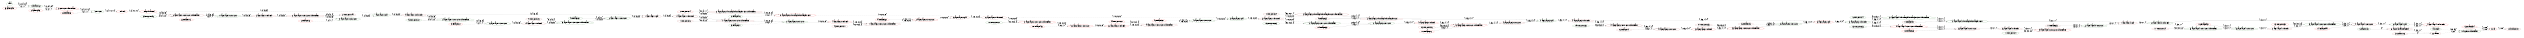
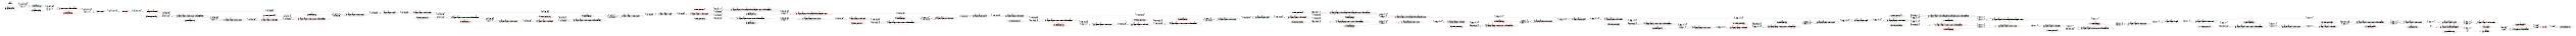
  strict digraph {
    rankdir=LR
    node [color=brown type=Constant]
    edge [arrowhead=onormal style=dashed]
    "0 data" [color=darkgreen type=nncf_model_input]
    "2 Subtract_1082" [color=darkgreen type=Subtract]
    "3 /conv1/Conv/WithoutBiases" [color=red type=Convolution]
    "1 prob/sink_port_0" [type=nncf_model_output]
    "4 /conv1/Conv" [color=darkgreen type=Add]
    "5 /relu/Relu" [color=red type=Relu]
    "6 /maxpool/MaxPool" [color=red type=MaxPool]
    "7 /layer1/layer1.0/Add" [color=darkgreen type=Add]
    "8 /layer1/layer1.0/conv1/Conv/WithoutBiases" [type=Convolution]
    "9 /layer1/layer1.0/relu_1/Relu" [type=Relu]
    "10 /layer1/layer1.0/conv1/Conv" [color=darkgreen type=Add]
    "11 /layer1/layer1.1/Add" [type=Add]
    "12 /layer1/layer1.1/conv1/Conv/WithoutBiases" [color=darkgreen type=Convolution]
    "13 /layer1/layer1.0/relu/Relu" [type=Relu]
    "14 /layer1/layer1.1/relu_1/Relu" [type=Relu]
    "15 /layer1/layer1.1/conv1/Conv" [color=darkgreen type=Add]
    "16 /layer1/layer1.0/conv2/Conv/WithoutBiases" [type=Convolution]
    "17 /layer2/layer2.0/conv1/Conv/WithoutBiases" [type=Convolution]
    "18 /layer2/layer2.0/downsample/downsample.0/Conv/WithoutBiases" [type=Convolution]
    "19 /layer1/layer1.1/relu/Relu" [type=Relu]
    "20 /layer1/layer1.0/conv2/Conv" [color=darkgreen type=Add]
    "21 /layer2/layer2.0/conv1/Conv" [color=darkgreen type=Add]
    "22 /layer2/layer2.0/downsample/downsample.0/Conv" [color=red type=Add]
    "23 /layer1/layer1.1/conv2/Conv/WithoutBiases" [color=darkgreen type=Convolution]
    "24 /layer2/layer2.0/relu/Relu" [color=red type=Relu]
    "25 /layer2/layer2.0/Add" [type=Add]
    "26 /layer1/layer1.1/conv2/Conv" [color=darkgreen type=Add]
    "27 /layer2/layer2.0/conv2/Conv/WithoutBiases" [type=Convolution]
    "28 /layer2/layer2.0/relu_1/Relu" [type=Relu]
    "29 /layer2/layer2.0/conv2/Conv" [color=red type=Add]
    "30 /layer2/layer2.1/Add" [color=darkgreen type=Add]
    "31 /layer2/layer2.1/conv1/Conv/WithoutBiases" [color=red type=Convolution]
    "32 /layer2/layer2.1/relu_1/Relu" [type=Relu]
    "33 /layer2/layer2.1/conv1/Conv" [color=red type=Add]
    "34 /layer3/layer3.0/conv1/Conv/WithoutBiases" [color=darkgreen type=Convolution]
    "35 /layer3/layer3.0/downsample/downsample.0/Conv/WithoutBiases" [type=Convolution]
    "36 /layer2/layer2.1/relu/Relu" [color=red type=Relu]
    "37 /layer3/layer3.0/conv1/Conv" [color=darkgreen type=Add]
    "38 /layer3/layer3.0/downsample/downsample.0/Conv" [type=Add]
    "39 /layer2/layer2.1/conv2/Conv/WithoutBiases" [type=Convolution]
    "40 /layer3/layer3.0/relu/Relu" [color=red type=Relu]
    "41 /layer3/layer3.0/Add" [color=darkgreen type=Add]
    "42 /layer2/layer2.1/conv2/Conv" [color=darkgreen type=Add]
    "43 /layer3/layer3.0/conv2/Conv/WithoutBiases" [color=red type=Convolution]
    "44 /layer3/layer3.0/relu_1/Relu" [type=Relu]
    "45 /layer3/layer3.0/conv2/Conv" [type=Add]
    "46 /layer3/layer3.1/Add" [color=red type=Add]
    "47 /layer3/layer3.1/conv1/Conv/WithoutBiases" [type=Convolution]
    "48 /layer3/layer3.1/relu_1/Relu" [color=darkgreen type=Relu]
    "49 /layer3/layer3.1/conv1/Conv" [type=Add]
    "50 /layer4/layer4.0/conv1/Conv/WithoutBiases" [color=red type=Convolution]
    "51 /layer4/layer4.0/downsample/downsample.0/Conv/WithoutBiases" [color=darkgreen type=Convolution]
    "52 /layer3/layer3.1/relu/Relu" [color=red type=Relu]
    "53 /layer4/layer4.0/conv1/Conv" [type=Add]
    "54 /layer4/layer4.0/downsample/downsample.0/Conv" [color=darkgreen type=Add]
    "55 /layer3/layer3.1/conv2/Conv/WithoutBiases" [color=red type=Convolution]
    "56 /layer4/layer4.0/relu/Relu" [type=Relu]
    "57 /layer4/layer4.0/Add" [type=Add]
    "58 /layer3/layer3.1/conv2/Conv" [color=darkgreen type=Add]
    "59 /layer4/layer4.0/conv2/Conv/WithoutBiases" [color=red type=Convolution]
    "60 /layer4/layer4.0/relu_1/Relu" [color=darkgreen type=Relu]
    "61 /layer4/layer4.0/conv2/Conv" [color=darkgreen type=Add]
    "63 /layer4/layer4.1/conv1/Conv/WithoutBiases" [color=darkgreen type=Convolution]
    "71 /layer4/layer4.1/conv2/Conv" [type=Add]
    "62 /layer4/layer4.1/Add" [color=darkgreen type=Add]
    "64 /layer4/layer4.1/relu_1/Relu" [color=red type=Relu]
    "65 /layer4/layer4.1/conv1/Conv" [color=darkgreen type=Add]
    "67 /layer4/layer4.1/relu/Relu" [type=Relu]
    "66 /avgpool/GlobalAveragePool" [type=ReduceMean]
    "68 /Flatten" [type=Reshape]
    "69 /layer4/layer4.1/conv2/Conv/WithoutBiases" [color=darkgreen type=Convolution]
    "70 /fc/Gemm/WithoutBiases" [color=darkgreen type=MatMul]
    "72 prob" [color=red type=Add]
    "73 Constant_3904" [color=red]
    "74 fc.weight" [color=darkgreen]
    "75 Constant_1060"
    "76 Range_1035" [color=darkgreen]
    "77 Reshape_900"
    n79 [color=darkgreen label="78 onnx::Conv_244"]
    "79 Reshape_654"
    n81 [label="80 onnx::Conv_229"]
    "81 Reshape_408" [color=darkgreen]
    n83 [color=red label="82 onnx::Conv_214"]
    "83 Reshape_63" [color=red]
    "84 Gather_3903" [color=red]
    "85 Gather_3900" [color=red]
    "86 Reshape_162" [color=red]
    n88 [label="87 onnx::Conv_199"]
    "88 Reshape_113" [color=red]
    n90 [color=darkgreen label="89 onnx::Conv_196"]
    "90 Reshape_261" [color=darkgreen]
    n92 [label="91 onnx::Conv_205"]
    "92 Reshape_212" [color=red]
    n94 [color=darkgreen label="93 onnx::Conv_202"]
    "94 Reshape_360" [color=red]
    n96 [label="95 onnx::Conv_211"]
    "96 Reshape_311" [color=darkgreen]
    n98 [label="97 onnx::Conv_208"]
    "98 Reshape_507" [color=red]
    n100 [color=red label="99 onnx::Conv_220"]
    "100 Reshape_458" [color=red]
    n102 [color=darkgreen label="101 onnx::Conv_217"]
    "102 Reshape_606" [color=red]
    n104 [label="103 onnx::Conv_226"]
    "104 Reshape_557" [color=red]
    n106 [color=darkgreen label="105 onnx::Conv_223"]
    "106 Reshape_753"
    n108 [label="107 onnx::Conv_235"]
    "108 Reshape_704"
    n110 [color=darkgreen label="109 onnx::Conv_232"]
    "110 Reshape_852"
    n112 [color=darkgreen label="111 onnx::Conv_241"]
    "112 Reshape_803" [color=red]
    n114 [color=darkgreen label="113 onnx::Conv_238"]
    "114 Reshape_999" [color=red]
    n116 [color=red label="115 onnx::Conv_250"]
    "116 Reshape_950" [color=red]
    n118 [label="117 onnx::Conv_247"]
    "0 data" -> "2 Subtract_1082" [label="[1, 3, 224, 224]" style=dotted]
    "2 Subtract_1082" -> "3 /conv1/Conv/WithoutBiases" [arrowhead=tee label="[1, 3, 224, 224]" style=dotted]
    "3 /conv1/Conv/WithoutBiases" -> "4 /conv1/Conv" [label="[1, 64, 112, 112]"]
    "4 /conv1/Conv" -> "5 /relu/Relu" [arrowhead=tee label="[1, 64, 112, 112]" style=dotted]
    "5 /relu/Relu" -> "6 /maxpool/MaxPool" [label="[1, 64, 112, 112]" style=dotted]
    "6 /maxpool/MaxPool" -> "7 /layer1/layer1.0/Add" [label="[1, 64, 56, 56]" style=dotted]
    "6 /maxpool/MaxPool" -> "8 /layer1/layer1.0/conv1/Conv/WithoutBiases" [label="[1, 64, 56, 56]"]
    "7 /layer1/layer1.0/Add" -> "9 /layer1/layer1.0/relu_1/Relu" [label="[1, 64, 56, 56]"]
    "8 /layer1/layer1.0/conv1/Conv/WithoutBiases" -> "10 /layer1/layer1.0/conv1/Conv" [label="[1, 64, 56, 56]"]
    "9 /layer1/layer1.0/relu_1/Relu" -> "11 /layer1/layer1.1/Add" [label="[1, 64, 56, 56]"]
    "9 /layer1/layer1.0/relu_1/Relu" -> "12 /layer1/layer1.1/conv1/Conv/WithoutBiases" [arrowhead=tee label="[1, 64, 56, 56]"]
    "10 /layer1/layer1.0/conv1/Conv" -> "13 /layer1/layer1.0/relu/Relu" [label="[1, 64, 56, 56]"]
    "11 /layer1/layer1.1/Add" -> "14 /layer1/layer1.1/relu_1/Relu" [arrowhead=tee label="[1, 64, 56, 56]" style=dotted]
    "12 /layer1/layer1.1/conv1/Conv/WithoutBiases" -> "15 /layer1/layer1.1/conv1/Conv" [label="[1, 64, 56, 56]" style=dotted]
    "13 /layer1/layer1.0/relu/Relu" -> "16 /layer1/layer1.0/conv2/Conv/WithoutBiases" [label="[1, 64, 56, 56]"]
    "14 /layer1/layer1.1/relu_1/Relu" -> "17 /layer2/layer2.0/conv1/Conv/WithoutBiases" [arrowhead=tee label="[1, 64, 56, 56]"]
    "14 /layer1/layer1.1/relu_1/Relu" -> "18 /layer2/layer2.0/downsample/downsample.0/Conv/WithoutBiases" [label="[1, 64, 56, 56]" style=dotted]
    "15 /layer1/layer1.1/conv1/Conv" -> "19 /layer1/layer1.1/relu/Relu" [label="[1, 64, 56, 56]" style=dotted]
    "16 /layer1/layer1.0/conv2/Conv/WithoutBiases" -> "20 /layer1/layer1.0/conv2/Conv" [label="[1, 64, 56, 56]" style=dotted]
    "17 /layer2/layer2.0/conv1/Conv/WithoutBiases" -> "21 /layer2/layer2.0/conv1/Conv" [label="[1, 128, 28, 28]"]
    "18 /layer2/layer2.0/downsample/downsample.0/Conv/WithoutBiases" -> "22 /layer2/layer2.0/downsample/downsample.0/Conv" [label="[1, 128, 28, 28]"]
    "19 /layer1/layer1.1/relu/Relu" -> "23 /layer1/layer1.1/conv2/Conv/WithoutBiases" [label="[1, 64, 56, 56]"]
    "20 /layer1/layer1.0/conv2/Conv" -> "7 /layer1/layer1.0/Add" [arrowhead=tee label="[1, 64, 56, 56]" style=dotted]
    "21 /layer2/layer2.0/conv1/Conv" -> "24 /layer2/layer2.0/relu/Relu" [arrowhead=tee label="[1, 128, 28, 28]"]
    "22 /layer2/layer2.0/downsample/downsample.0/Conv" -> "25 /layer2/layer2.0/Add" [label="[1, 128, 28, 28]" style=dotted]
    "23 /layer1/layer1.1/conv2/Conv/WithoutBiases" -> "26 /layer1/layer1.1/conv2/Conv" [label="[1, 64, 56, 56]"]
    "24 /layer2/layer2.0/relu/Relu" -> "27 /layer2/layer2.0/conv2/Conv/WithoutBiases" [arrowhead=tee label="[1, 128, 28, 28]"]
    "25 /layer2/layer2.0/Add" -> "28 /layer2/layer2.0/relu_1/Relu" [label="[1, 128, 28, 28]"]
    "26 /layer1/layer1.1/conv2/Conv" -> "11 /layer1/layer1.1/Add" [arrowhead=tee label="[1, 64, 56, 56]" style=dotted]
    "27 /layer2/layer2.0/conv2/Conv/WithoutBiases" -> "29 /layer2/layer2.0/conv2/Conv" [label="[1, 128, 28, 28]" style=dotted]
    "28 /layer2/layer2.0/relu_1/Relu" -> "30 /layer2/layer2.1/Add" [label="[1, 128, 28, 28]" style=dotted]
    "28 /layer2/layer2.0/relu_1/Relu" -> "31 /layer2/layer2.1/conv1/Conv/WithoutBiases" [label="[1, 128, 28, 28]"]
    "29 /layer2/layer2.0/conv2/Conv" -> "25 /layer2/layer2.0/Add" [label="[1, 128, 28, 28]" style=dotted]
    "30 /layer2/layer2.1/Add" -> "32 /layer2/layer2.1/relu_1/Relu" [arrowhead=tee label="[1, 128, 28, 28]" style=dotted]
    "31 /layer2/layer2.1/conv1/Conv/WithoutBiases" -> "33 /layer2/layer2.1/conv1/Conv" [arrowhead=tee label="[1, 128, 28, 28]" style=dotted]
    "32 /layer2/layer2.1/relu_1/Relu" -> "34 /layer3/layer3.0/conv1/Conv/WithoutBiases" [label="[1, 128, 28, 28]" style=dotted]
    "32 /layer2/layer2.1/relu_1/Relu" -> "35 /layer3/layer3.0/downsample/downsample.0/Conv/WithoutBiases" [arrowhead=tee label="[1, 128, 28, 28]" style=dotted]
    "33 /layer2/layer2.1/conv1/Conv" -> "36 /layer2/layer2.1/relu/Relu" [arrowhead=tee label="[1, 128, 28, 28]"]
    "34 /layer3/layer3.0/conv1/Conv/WithoutBiases" -> "37 /layer3/layer3.0/conv1/Conv" [label="[1, 256, 14, 14]" style=dotted]
    "35 /layer3/layer3.0/downsample/downsample.0/Conv/WithoutBiases" -> "38 /layer3/layer3.0/downsample/downsample.0/Conv" [label="[1, 256, 14, 14]"]
    "36 /layer2/layer2.1/relu/Relu" -> "39 /layer2/layer2.1/conv2/Conv/WithoutBiases" [arrowhead=tee label="[1, 128, 28, 28]"]
    "37 /layer3/layer3.0/conv1/Conv" -> "40 /layer3/layer3.0/relu/Relu" [arrowhead=tee label="[1, 256, 14, 14]" style=dotted]
    "38 /layer3/layer3.0/downsample/downsample.0/Conv" -> "41 /layer3/layer3.0/Add" [label="[1, 256, 14, 14]"]
    "39 /layer2/layer2.1/conv2/Conv/WithoutBiases" -> "42 /layer2/layer2.1/conv2/Conv" [label="[1, 128, 28, 28]" style=dotted]
    "40 /layer3/layer3.0/relu/Relu" -> "43 /layer3/layer3.0/conv2/Conv/WithoutBiases" [arrowhead=tee label="[1, 256, 14, 14]" style=dotted]
    "41 /layer3/layer3.0/Add" -> "44 /layer3/layer3.0/relu_1/Relu" [arrowhead=tee label="[1, 256, 14, 14]" style=dotted]
    "42 /layer2/layer2.1/conv2/Conv" -> "30 /layer2/layer2.1/Add" [arrowhead=tee label="[1, 128, 28, 28]"]
    "43 /layer3/layer3.0/conv2/Conv/WithoutBiases" -> "45 /layer3/layer3.0/conv2/Conv" [label="[1, 256, 14, 14]" style=dotted]
    "44 /layer3/layer3.0/relu_1/Relu" -> "46 /layer3/layer3.1/Add" [label="[1, 256, 14, 14]"]
    "44 /layer3/layer3.0/relu_1/Relu" -> "47 /layer3/layer3.1/conv1/Conv/WithoutBiases" [label="[1, 256, 14, 14]" style=dotted]
    "45 /layer3/layer3.0/conv2/Conv" -> "41 /layer3/layer3.0/Add" [label="[1, 256, 14, 14]"]
    "46 /layer3/layer3.1/Add" -> "48 /layer3/layer3.1/relu_1/Relu" [arrowhead=tee label="[1, 256, 14, 14]"]
    "47 /layer3/layer3.1/conv1/Conv/WithoutBiases" -> "49 /layer3/layer3.1/conv1/Conv" [label="[1, 256, 14, 14]"]
    "48 /layer3/layer3.1/relu_1/Relu" -> "50 /layer4/layer4.0/conv1/Conv/WithoutBiases" [arrowhead=tee label="[1, 256, 14, 14]" style=dotted]
    "48 /layer3/layer3.1/relu_1/Relu" -> "51 /layer4/layer4.0/downsample/downsample.0/Conv/WithoutBiases" [label="[1, 256, 14, 14]"]
    "49 /layer3/layer3.1/conv1/Conv" -> "52 /layer3/layer3.1/relu/Relu" [label="[1, 256, 14, 14]"]
    "50 /layer4/layer4.0/conv1/Conv/WithoutBiases" -> "53 /layer4/layer4.0/conv1/Conv" [label="[1, 512, 7, 7]"]
    "51 /layer4/layer4.0/downsample/downsample.0/Conv/WithoutBiases" -> "54 /layer4/layer4.0/downsample/downsample.0/Conv" [label="[1, 512, 7, 7]" style=dotted]
    "52 /layer3/layer3.1/relu/Relu" -> "55 /layer3/layer3.1/conv2/Conv/WithoutBiases" [arrowhead=tee label="[1, 256, 14, 14]" style=dotted]
    "53 /layer4/layer4.0/conv1/Conv" -> "56 /layer4/layer4.0/relu/Relu" [label="[1, 512, 7, 7]"]
    "54 /layer4/layer4.0/downsample/downsample.0/Conv" -> "57 /layer4/layer4.0/Add" [label="[1, 512, 7, 7]"]
    "55 /layer3/layer3.1/conv2/Conv/WithoutBiases" -> "58 /layer3/layer3.1/conv2/Conv" [label="[1, 256, 14, 14]"]
    "56 /layer4/layer4.0/relu/Relu" -> "59 /layer4/layer4.0/conv2/Conv/WithoutBiases" [label="[1, 512, 7, 7]"]
    "57 /layer4/layer4.0/Add" -> "60 /layer4/layer4.0/relu_1/Relu" [label="[1, 512, 7, 7]" style=dotted]
    "58 /layer3/layer3.1/conv2/Conv" -> "46 /layer3/layer3.1/Add" [label="[1, 256, 14, 14]"]
    "59 /layer4/layer4.0/conv2/Conv/WithoutBiases" -> "61 /layer4/layer4.0/conv2/Conv" [arrowhead=tee label="[1, 512, 7, 7]" style=dotted]
    "60 /layer4/layer4.0/relu_1/Relu" -> "63 /layer4/layer4.1/conv1/Conv/WithoutBiases" [arrowhead=tee label="[1, 512, 7, 7]" style=dotted]
    "60 /layer4/layer4.0/relu_1/Relu" -> "71 /layer4/layer4.1/conv2/Conv" [arrowhead=tee label="[1, 512, 7, 7]"]
    "61 /layer4/layer4.0/conv2/Conv" -> "57 /layer4/layer4.0/Add" [arrowhead=tee label="[1, 512, 7, 7]"]
    "63 /layer4/layer4.1/conv1/Conv/WithoutBiases" -> "65 /layer4/layer4.1/conv1/Conv" [label="[1, 512, 7, 7]" style=dotted]
    "71 /layer4/layer4.1/conv2/Conv" -> "62 /layer4/layer4.1/Add" [arrowhead=tee label="[1, 512, 7, 7]"]
    "62 /layer4/layer4.1/Add" -> "64 /layer4/layer4.1/relu_1/Relu" [label="[1, 512, 7, 7]"]
    "65 /layer4/layer4.1/conv1/Conv" -> "67 /layer4/layer4.1/relu/Relu" [label="[1, 512, 7, 7]" style=dotted]
    "67 /layer4/layer4.1/relu/Relu" -> "69 /layer4/layer4.1/conv2/Conv/WithoutBiases" [label="[1, 512, 7, 7]"]
    "66 /avgpool/GlobalAveragePool" -> "64 /layer4/layer4.1/relu_1/Relu" [arrowhead=tee label="[1, 512, 7, 7]" style=dotted]
    "66 /avgpool/GlobalAveragePool" -> "68 /Flatten" [label="[1, 512, 1, 1]" style=dotted]
    "68 /Flatten" -> "70 /fc/Gemm/WithoutBiases" [arrowhead=tee label="[1, 512]" style=dotted]
    "69 /layer4/layer4.1/conv2/Conv/WithoutBiases" -> "71 /layer4/layer4.1/conv2/Conv" [arrowhead=tee label="[1, 512, 7, 7]"]
    "70 /fc/Gemm/WithoutBiases" -> "72 prob" [label="[1, 1000]"]
    "72 prob" -> "1 prob/sink_port_0" [arrowhead=tee label="[1, 1000]"]
    "73 Constant_3904" -> "72 prob" [arrowhead=tee label="[1, 1000]"]
    "74 fc.weight" -> "70 /fc/Gemm/WithoutBiases" [arrowhead=tee label="[1000, 512]" style=dotted]
    "75 Constant_1060" -> "68 /Flatten" [label="[2]"]
    "76 Range_1035" -> "66 /avgpool/GlobalAveragePool" [arrowhead=tee label="[2]"]
    "77 Reshape_900" -> "54 /layer4/layer4.0/downsample/downsample.0/Conv" [arrowhead=tee label="[1, 512, 1, 1]"]
    n79 -> "51 /layer4/layer4.0/downsample/downsample.0/Conv/WithoutBiases" [label="[512, 256, 1, 1]" style=dotted]
    "79 Reshape_654" -> "38 /layer3/layer3.0/downsample/downsample.0/Conv" [label="[1, 256, 1, 1]"]
    n81 -> "35 /layer3/layer3.0/downsample/downsample.0/Conv/WithoutBiases" [label="[256, 128, 1, 1]" style=dotted]
    "81 Reshape_408" -> "22 /layer2/layer2.0/downsample/downsample.0/Conv" [arrowhead=tee label="[1, 128, 1, 1]" style=dotted]
    n83 -> "18 /layer2/layer2.0/downsample/downsample.0/Conv/WithoutBiases" [label="[128, 64, 1, 1]" style=dotted]
    "83 Reshape_63" -> "4 /conv1/Conv" [arrowhead=tee label="[1, 64, 1, 1]"]
    "84 Gather_3903" -> "3 /conv1/Conv/WithoutBiases" [label="[64, 3, 7, 7]" style=dotted]
    "85 Gather_3900" -> "2 Subtract_1082" [label="[1, 3, 1, 1]"]
    "86 Reshape_162" -> "20 /layer1/layer1.0/conv2/Conv" [label="[1, 64, 1, 1]" style=dotted]
-   "16 /layer1/layer1.0/conv2/Conv/WithoutBiases" -> n88 [arrowhead=tee label="[64, 64, 3, 3]"]
+   n88 -> "16 /layer1/layer1.0/conv2/Conv/WithoutBiases" [arrowhead=tee label="[64, 64, 3, 3]"]
    "88 Reshape_113" -> "10 /layer1/layer1.0/conv1/Conv" [label="[1, 64, 1, 1]" style=dotted]
    n90 -> "8 /layer1/layer1.0/conv1/Conv/WithoutBiases" [arrowhead=tee label="[64, 64, 3, 3]"]
    "90 Reshape_261" -> "26 /layer1/layer1.1/conv2/Conv" [arrowhead=tee label="[1, 64, 1, 1]"]
    n92 -> "23 /layer1/layer1.1/conv2/Conv/WithoutBiases" [label="[64, 64, 3, 3]" style=dotted]
    "92 Reshape_212" -> "15 /layer1/layer1.1/conv1/Conv" [label="[1, 64, 1, 1]" style=dotted]
    n94 -> "12 /layer1/layer1.1/conv1/Conv/WithoutBiases" [label="[64, 64, 3, 3]"]
    "94 Reshape_360" -> "29 /layer2/layer2.0/conv2/Conv" [arrowhead=tee label="[1, 128, 1, 1]"]
    n96 -> "27 /layer2/layer2.0/conv2/Conv/WithoutBiases" [label="[128, 128, 3, 3]" style=dotted]
    "96 Reshape_311" -> "21 /layer2/layer2.0/conv1/Conv" [label="[1, 128, 1, 1]" style=dotted]
    n98 -> "17 /layer2/layer2.0/conv1/Conv/WithoutBiases" [label="[128, 64, 3, 3]"]
    "98 Reshape_507" -> "42 /layer2/layer2.1/conv2/Conv" [arrowhead=tee label="[1, 128, 1, 1]" style=dotted]
    n100 -> "39 /layer2/layer2.1/conv2/Conv/WithoutBiases" [arrowhead=tee label="[128, 128, 3, 3]" style=dotted]
    "100 Reshape_458" -> "33 /layer2/layer2.1/conv1/Conv" [arrowhead=tee label="[1, 128, 1, 1]" style=dotted]
    n102 -> "31 /layer2/layer2.1/conv1/Conv/WithoutBiases" [label="[128, 128, 3, 3]"]
-   "102 Reshape_606" -> "43 /layer3/layer3.0/conv2/Conv/WithoutBiases" [arrowhead=tee label="[1, 256, 1, 1]"]
+   "102 Reshape_606" -> "45 /layer3/layer3.0/conv2/Conv" [arrowhead=tee label="[1, 256, 1, 1]"]
    n104 -> "43 /layer3/layer3.0/conv2/Conv/WithoutBiases" [arrowhead=tee label="[256, 256, 3, 3]"]
    "104 Reshape_557" -> "37 /layer3/layer3.0/conv1/Conv" [label="[1, 256, 1, 1]"]
    n106 -> "34 /layer3/layer3.0/conv1/Conv/WithoutBiases" [arrowhead=tee label="[256, 128, 3, 3]" style=dotted]
    "106 Reshape_753" -> "58 /layer3/layer3.1/conv2/Conv" [label="[1, 256, 1, 1]" style=dotted]
    n108 -> "55 /layer3/layer3.1/conv2/Conv/WithoutBiases" [label="[256, 256, 3, 3]" style=dotted]
    "108 Reshape_704" -> "49 /layer3/layer3.1/conv1/Conv" [label="[1, 256, 1, 1]"]
    n110 -> "47 /layer3/layer3.1/conv1/Conv/WithoutBiases" [arrowhead=tee label="[256, 256, 3, 3]" style=dotted]
    "110 Reshape_852" -> "61 /layer4/layer4.0/conv2/Conv" [arrowhead=tee label="[1, 512, 1, 1]"]
    n112 -> "59 /layer4/layer4.0/conv2/Conv/WithoutBiases" [label="[512, 512, 3, 3]" style=dotted]
    "112 Reshape_803" -> "53 /layer4/layer4.0/conv1/Conv" [arrowhead=tee label="[1, 512, 1, 1]"]
    n114 -> "50 /layer4/layer4.0/conv1/Conv/WithoutBiases" [arrowhead=tee label="[512, 256, 3, 3]"]
    "114 Reshape_999" -> "71 /layer4/layer4.1/conv2/Conv" [label="[1, 512, 1, 1]"]
    n116 -> "69 /layer4/layer4.1/conv2/Conv/WithoutBiases" [label="[512, 512, 3, 3]" style=dotted]
    "116 Reshape_950" -> "65 /layer4/layer4.1/conv1/Conv" [arrowhead=tee label="[1, 512, 1, 1]"]
    n118 -> "63 /layer4/layer4.1/conv1/Conv/WithoutBiases" [label="[512, 512, 3, 3]"]
  }
